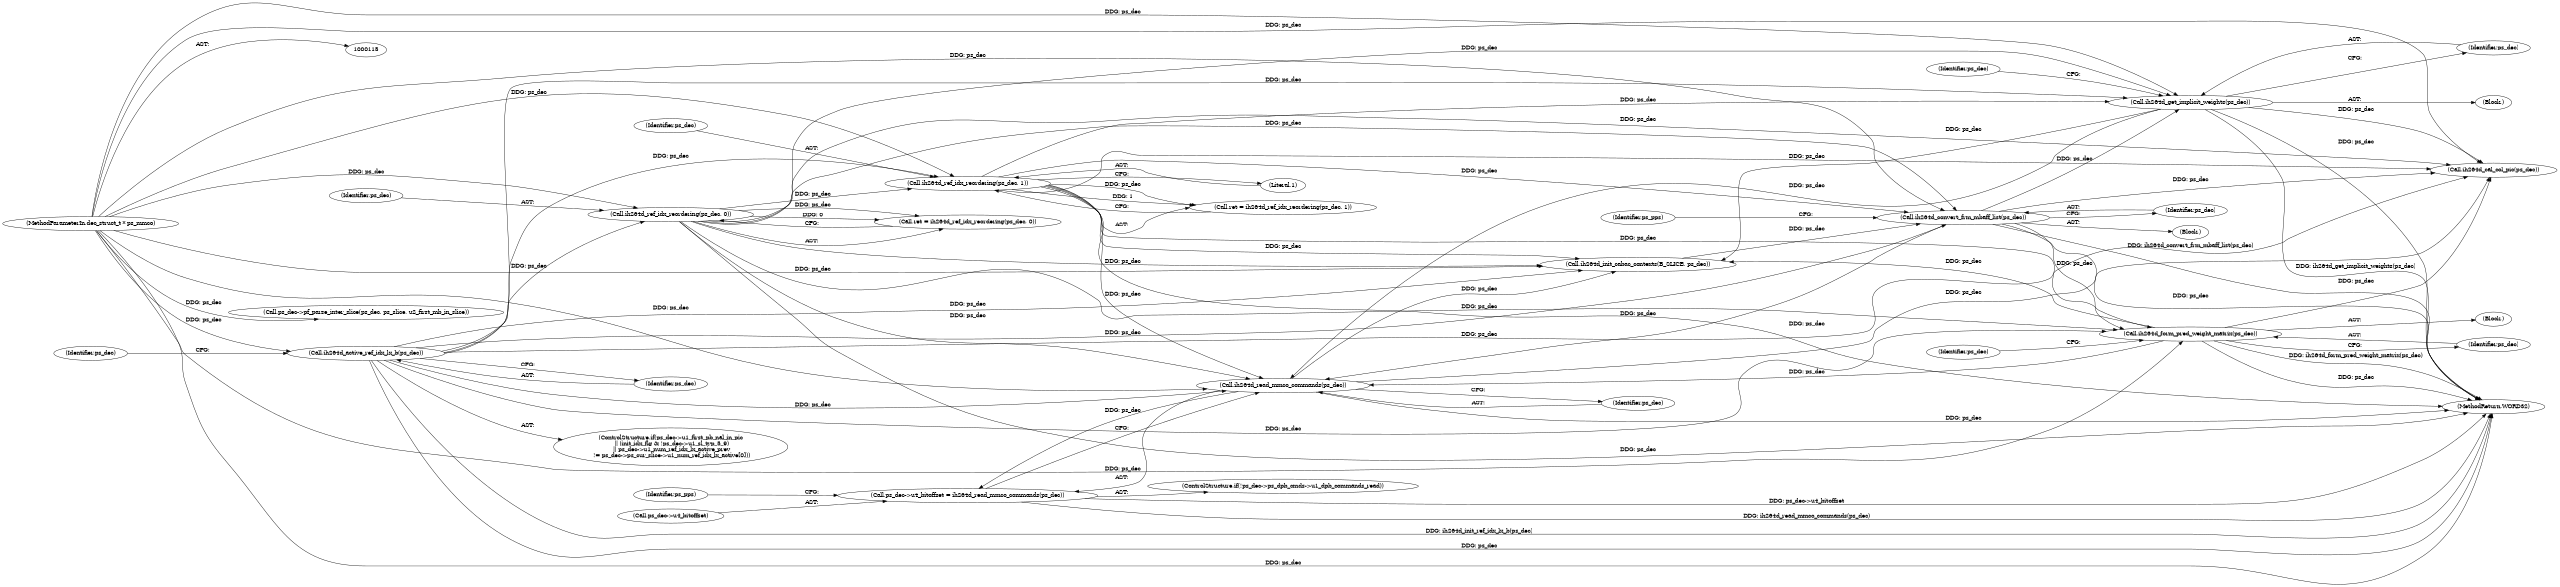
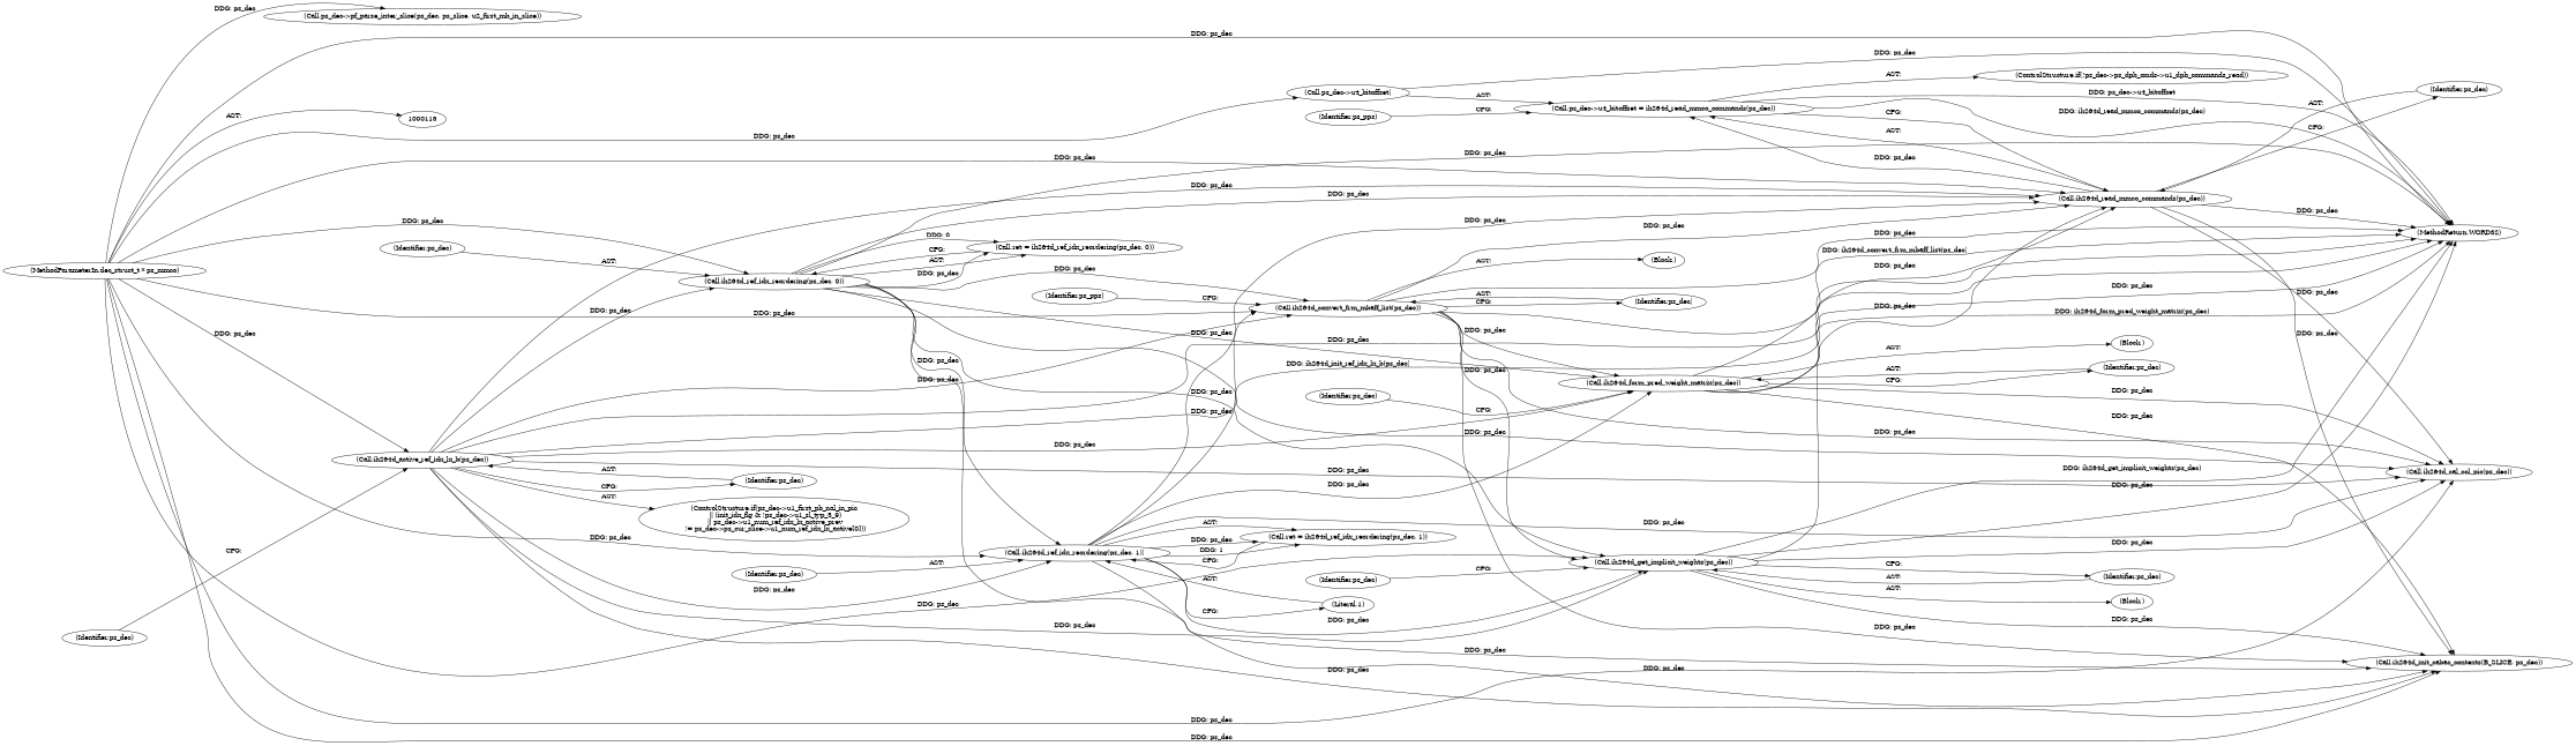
  digraph {
    rankdir=LR
    n1 [label="(Call,ps_dec->u4_bitoffset = ih264d_read_mmco_commands(ps_dec))"]
    n2 [label="(Call,ih264d_read_mmco_commands(ps_dec))"]
    n3 [label="(ControlStructure,if(!ps_dec->ps_dpb_cmds->u1_dpb_commands_read))"]
    n4 [label="(MethodReturn,WORD32)"]
    n5 [label="(Call,ih264d_cal_col_pic(ps_dec))"]
    n6 [label="(Identifier,ps_dec)"]
    n7 [label="(Call,ih264d_init_cabac_contexts(B_SLICE, ps_dec))"]
    n8 [label="(Call,ih264d_ref_idx_reordering(ps_dec, 1))"]
    n9 [label="(Call,ih264d_get_implicit_weights(ps_dec))"]
    n10 [label="(Call,ih264d_convert_frm_mbaff_list(ps_dec))"]
    n11 [label="(Call,ih264d_form_pred_weight_matrix(ps_dec))"]
    n12 [label="(Literal,1)"]
    n13 [label="(Call,ret = ih264d_ref_idx_reordering(ps_dec, 1))"]
    n14 [label="(Identifier,ps_dec)"]
    n15 [label="(Block,)"]
    n16 [label="(Identifier,ps_dec)"]
    n17 [label="(Block,)"]
    n18 [label="(Block,)"]
    n19 [label="(Identifier,ps_dec)"]
    n20 [label="(Call,ih264d_ref_idx_reordering(ps_dec, 0))"]
    n21 [label="(Call,ret = ih264d_ref_idx_reordering(ps_dec, 0))"]
    n22 [label="(Call,ih264d_active_ref_idx_lx_b(ps_dec))"]
    n23 [label="(Identifier,ps_dec)"]
    n24 [label="(ControlStructure,if(ps_dec->u1_first_pb_nal_in_pic\n || (init_idx_flg & !ps_dec->u1_sl_typ_5_9)\n || ps_dec->u1_num_ref_idx_lx_active_prev\n != ps_dec->ps_cur_slice->u1_num_ref_idx_lx_active[0]))"]
    n25 [label="(MethodParameterIn,dec_struct_t * ps_mmco)"]
    n26 [label="(Call,ps_dec->pf_parse_inter_slice(ps_dec, ps_slice, u2_first_mb_in_slice))"]
    1000115
    n28 [label="(Identifier,ps_dec)"]
    n29 [label="(Call,ps_dec->u4_bitoffset)"]
    n30 [label="(Identifier,ps_dec)"]
    n31 [label="(Identifier,ps_pps)"]
    n32 [label="(Identifier,ps_dec)"]
    n33 [label="(Identifier,ps_dec)"]
    n34 [label="(Identifier,ps_pps)"]
    n35 [label="(Identifier,ps_dec)"]
    n1 -> n2 [label="CFG: "]
    n1 -> n3 [label="AST: "]
    n1 -> n4 [label="DDG: ps_dec->u4_bitoffset"]
    n1 -> n4 [label="DDG: ih264d_read_mmco_commands(ps_dec)"]
    n2 -> n1 [label="AST: "]
    n2 -> n1 [label="DDG: ps_dec"]
    n2 -> n4 [label="DDG: ps_dec"]
    n2 -> n5 [label="DDG: ps_dec"]
    n2 -> n6 [label="CFG: "]
    n2 -> n7 [label="DDG: ps_dec"]
    n6 -> n2 [label="AST: "]
    n8 -> n2 [label="DDG: ps_dec"]
-   n8 -> n4 [label="DDG: ps_dec"]
+   n29 -> n4 [label="DDG: ps_dec"]
    n8 -> n5 [label="DDG: ps_dec"]
    n8 -> n7 [label="DDG: ps_dec"]
    n8 -> n9 [label="DDG: ps_dec"]
    n8 -> n10 [label="DDG: ps_dec"]
    n8 -> n11 [label="DDG: ps_dec"]
    n8 -> n12 [label="CFG: "]
    n8 -> n13 [label="AST: "]
    n8 -> n13 [label="DDG: ps_dec"]
    n8 -> n13 [label="DDG: 1"]
    n9 -> n2 [label="DDG: ps_dec"]
    n9 -> n4 [label="DDG: ps_dec"]
    n9 -> n4 [label="DDG: ih264d_get_implicit_weights(ps_dec)"]
    n9 -> n5 [label="DDG: ps_dec"]
    n9 -> n7 [label="DDG: ps_dec"]
    n9 -> n14 [label="CFG: "]
    n9 -> n15 [label="AST: "]
    n10 -> n2 [label="DDG: ps_dec"]
    n10 -> n4 [label="DDG: ps_dec"]
    n10 -> n4 [label="DDG: ih264d_convert_frm_mbaff_list(ps_dec)"]
    n10 -> n5 [label="DDG: ps_dec"]
-   n7 -> n10 [label="DDG: ps_dec"]
+   n10 -> n7 [label="DDG: ps_dec"]
    n10 -> n9 [label="DDG: ps_dec"]
    n10 -> n11 [label="DDG: ps_dec"]
    n10 -> n16 [label="CFG: "]
    n10 -> n17 [label="AST: "]
    n11 -> n2 [label="DDG: ps_dec"]
    n11 -> n4 [label="DDG: ih264d_form_pred_weight_matrix(ps_dec)"]
    n11 -> n4 [label="DDG: ps_dec"]
    n11 -> n5 [label="DDG: ps_dec"]
    n11 -> n7 [label="DDG: ps_dec"]
    n11 -> n18 [label="AST: "]
    n11 -> n19 [label="CFG: "]
    n12 -> n8 [label="AST: "]
    n13 -> n8 [label="CFG: "]
    n14 -> n9 [label="AST: "]
    n16 -> n10 [label="AST: "]
    n19 -> n11 [label="AST: "]
    n20 -> n2 [label="DDG: ps_dec"]
    n20 -> n4 [label="DDG: ps_dec"]
    n20 -> n5 [label="DDG: ps_dec"]
    n20 -> n7 [label="DDG: ps_dec"]
    n20 -> n8 [label="DDG: ps_dec"]
    n20 -> n9 [label="DDG: ps_dec"]
    n20 -> n10 [label="DDG: ps_dec"]
    n20 -> n11 [label="DDG: ps_dec"]
    n20 -> n21 [label="AST: "]
    n20 -> n21 [label="DDG: ps_dec"]
    n20 -> n21 [label="DDG: 0"]
    n21 -> n20 [label="CFG: "]
    n22 -> n2 [label="DDG: ps_dec"]
    n22 -> n4 [label="DDG: ps_dec"]
    n22 -> n4 [label="DDG: ih264d_init_ref_idx_lx_b(ps_dec)"]
    n22 -> n5 [label="DDG: ps_dec"]
    n22 -> n7 [label="DDG: ps_dec"]
    n22 -> n8 [label="DDG: ps_dec"]
    n22 -> n9 [label="DDG: ps_dec"]
    n22 -> n10 [label="DDG: ps_dec"]
    n22 -> n11 [label="DDG: ps_dec"]
    n22 -> n20 [label="DDG: ps_dec"]
    n22 -> n23 [label="CFG: "]
    n22 -> n24 [label="AST: "]
    n23 -> n22 [label="AST: "]
    n25 -> n2 [label="DDG: ps_dec"]
    n25 -> n4 [label="DDG: ps_dec"]
    n25 -> n5 [label="DDG: ps_dec"]
    n25 -> n7 [label="DDG: ps_dec"]
    n25 -> n8 [label="DDG: ps_dec"]
    n25 -> n9 [label="DDG: ps_dec"]
    n25 -> n10 [label="DDG: ps_dec"]
-   n25 -> n11 [label="DDG: ps_dec"]
+   n25 -> n29 [label="DDG: ps_dec"]
    n25 -> n20 [label="DDG: ps_dec"]
    n25 -> n22 [label="DDG: ps_dec"]
    n25 -> n26 [label="DDG: ps_dec"]
    n25 -> 1000115 [label="AST: "]
    n28 -> n11 [label="CFG: "]
    n29 -> n1 [label="AST: "]
    n30 -> n22 [label="CFG: "]
    n31 -> n10 [label="CFG: "]
    n32 -> n9 [label="CFG: "]
    n33 -> n20 [label="AST: "]
    n34 -> n1 [label="CFG: "]
    n35 -> n8 [label="AST: "]
  }
